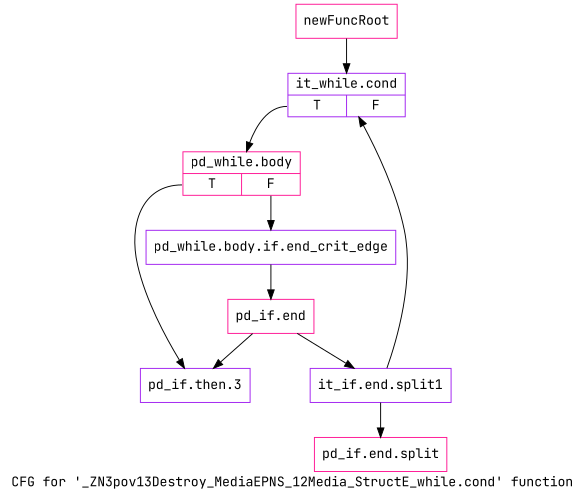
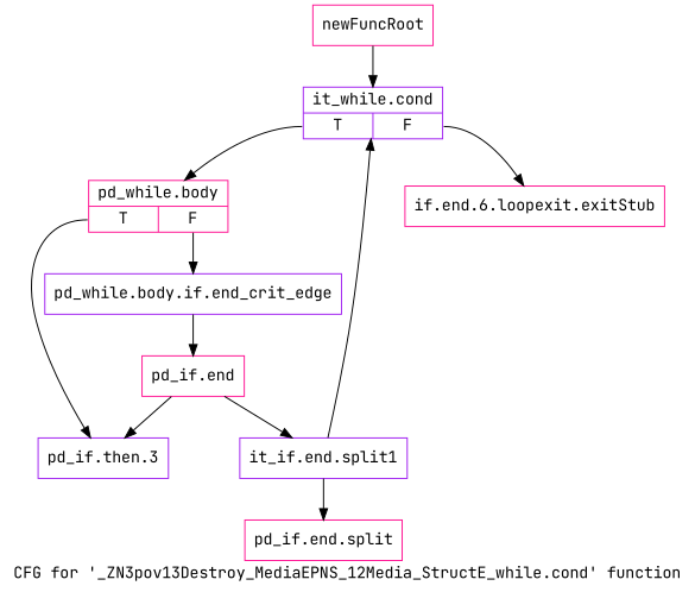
  digraph {
    fontname="JetBrains Mono"
    label="CFG for '_ZN3pov13Destroy_MediaEPNS_12Media_StructE_while.cond' function"
    node [color=deeppink fontname="JetBrains Mono" shape=record]
    edge [fontname="JetBrains Mono"]
    n1 [label="{newFuncRoot}"]
    n2 [color=purple label="{it_while.cond|{<s0>T|<s1>F}}"]
+   n3 [label="{if.end.6.loopexit.exitStub}"]
    n4 [label="{pd_while.body|{<s0>T|<s1>F}}"]
    n5 [color=purple label="{pd_if.then.3}"]
    n6 [color=purple label="{pd_while.body.if.end_crit_edge}"]
    n7 [label="{pd_if.end}"]
    n8 [color=purple label="{it_if.end.split1}"]
    n9 [label="{pd_if.end.split}"]
    n1 -> n2
+   n2 -> n3 [tailport=s1]
    n2 -> n4 [tailport=s0]
    n4 -> n5 [tailport=s0]
    n4 -> n6 [tailport=s1]
    n6 -> n7
    n7 -> n5
    n7 -> n8
    n8 -> n2
    n8 -> n9
  }
